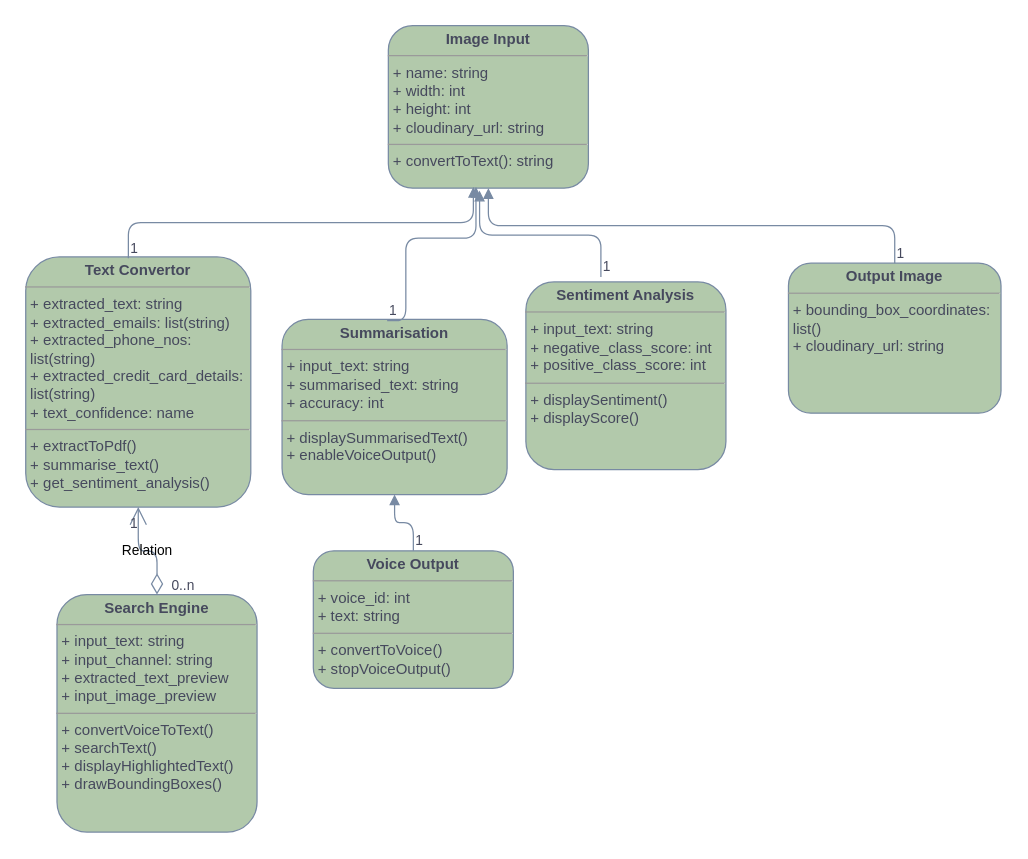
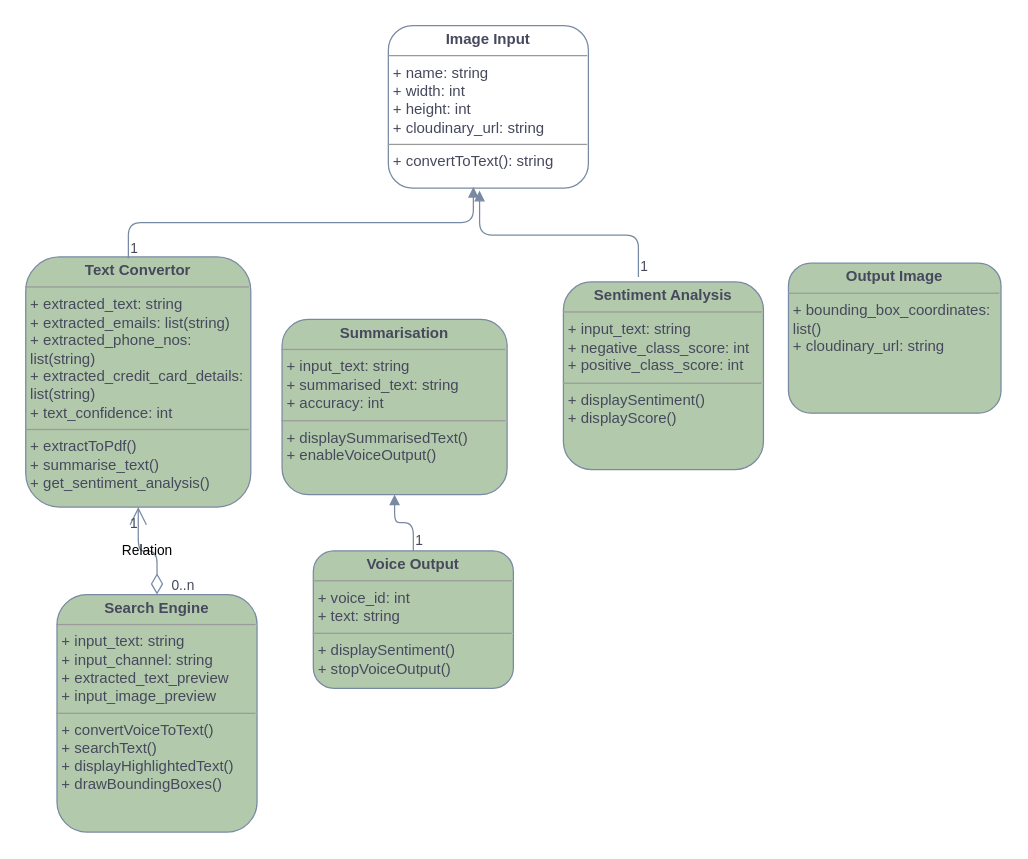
  <mxCell id="0" />
  <mxCell id="1" parent="0" />
- <mxCell id="2" value="&lt;p style=&quot;margin:0px;margin-top:4px;text-align:center;&quot;&gt;&lt;b&gt;Image Input&lt;/b&gt;&lt;/p&gt;&lt;hr size=&quot;1&quot;&gt;&lt;p style=&quot;margin:0px;margin-left:4px;&quot;&gt;+ name: string&lt;/p&gt;&lt;p style=&quot;margin:0px;margin-left:4px;&quot;&gt;+ width: int&lt;/p&gt;&lt;p style=&quot;margin:0px;margin-left:4px;&quot;&gt;+ height: int&lt;/p&gt;&lt;p style=&quot;margin:0px;margin-left:4px;&quot;&gt;+ cloudinary_url: string&lt;/p&gt;&lt;hr size=&quot;1&quot;&gt;&lt;p style=&quot;margin:0px;margin-left:4px;&quot;&gt;+ convertToText(): string&lt;/p&gt;" style="verticalAlign=top;align=left;overflow=fill;fontSize=12;fontFamily=Helvetica;html=1;whiteSpace=wrap;labelBackgroundColor=none;fillColor=#B2C9AB;strokeColor=#788AA3;fontColor=#46495D;rounded=1;" vertex="1" parent="1"><mxGeometry x="310" y="20" width="160" height="130" as="geometry" /></mxCell>
- <mxCell id="3" value="&lt;p style=&quot;margin:0px;margin-top:4px;text-align:center;&quot;&gt;&lt;b&gt;Text Convertor&lt;/b&gt;&lt;/p&gt;&lt;hr size=&quot;1&quot;&gt;&lt;p style=&quot;margin:0px;margin-left:4px;&quot;&gt;+ extracted_text: string&lt;/p&gt;&lt;p style=&quot;margin:0px;margin-left:4px;&quot;&gt;+ extracted_emails: list(string)&lt;br&gt;&lt;/p&gt;&lt;p style=&quot;margin:0px;margin-left:4px;&quot;&gt;+ extracted_phone_nos: list(string)&lt;br&gt;&lt;/p&gt;&lt;p style=&quot;margin:0px;margin-left:4px;&quot;&gt;+ extracted_credit_card_details: list(string)&lt;/p&gt;&lt;p style=&quot;margin:0px;margin-left:4px;&quot;&gt;+ text_confidence: name&lt;/p&gt;&lt;hr size=&quot;1&quot;&gt;&lt;p style=&quot;margin:0px;margin-left:4px;&quot;&gt;+ extractToPdf()&lt;/p&gt;&lt;p style=&quot;margin:0px;margin-left:4px;&quot;&gt;+ summarise_text()&lt;/p&gt;&lt;p style=&quot;margin:0px;margin-left:4px;&quot;&gt;+ get_sentiment_analysis()&lt;/p&gt;" style="verticalAlign=top;align=left;overflow=fill;fontSize=12;fontFamily=Helvetica;html=1;whiteSpace=wrap;labelBackgroundColor=none;fillColor=#B2C9AB;strokeColor=#788AA3;fontColor=#46495D;rounded=1;" vertex="1" parent="1"><mxGeometry x="20" y="205" width="180" height="200" as="geometry" /></mxCell>
+ <mxCell id="2" value="&lt;p style=&quot;margin:0px;margin-top:4px;text-align:center;&quot;&gt;&lt;b&gt;Image Input&lt;/b&gt;&lt;/p&gt;&lt;hr size=&quot;1&quot;&gt;&lt;p style=&quot;margin:0px;margin-left:4px;&quot;&gt;+ name: string&lt;/p&gt;&lt;p style=&quot;margin:0px;margin-left:4px;&quot;&gt;+ width: int&lt;/p&gt;&lt;p style=&quot;margin:0px;margin-left:4px;&quot;&gt;+ height: int&lt;/p&gt;&lt;p style=&quot;margin:0px;margin-left:4px;&quot;&gt;+ cloudinary_url: string&lt;/p&gt;&lt;hr size=&quot;1&quot;&gt;&lt;p style=&quot;margin:0px;margin-left:4px;&quot;&gt;+ convertToText(): string&lt;/p&gt;" style="verticalAlign=top;align=left;overflow=fill;fontSize=12;fontFamily=Helvetica;html=1;whiteSpace=wrap;labelBackgroundColor=none;fillColor=#ffffff;strokeColor=#788AA3;fontColor=#46495D;rounded=1;" vertex="1" parent="1"><mxGeometry x="310" y="20" width="160" height="130" as="geometry" /></mxCell>
+ <mxCell id="3" value="&lt;p style=&quot;margin:0px;margin-top:4px;text-align:center;&quot;&gt;&lt;b&gt;Text Convertor&lt;/b&gt;&lt;/p&gt;&lt;hr size=&quot;1&quot;&gt;&lt;p style=&quot;margin:0px;margin-left:4px;&quot;&gt;+ extracted_text: string&lt;/p&gt;&lt;p style=&quot;margin:0px;margin-left:4px;&quot;&gt;+ extracted_emails: list(string)&lt;br&gt;&lt;/p&gt;&lt;p style=&quot;margin:0px;margin-left:4px;&quot;&gt;+ extracted_phone_nos: list(string)&lt;br&gt;&lt;/p&gt;&lt;p style=&quot;margin:0px;margin-left:4px;&quot;&gt;+ extracted_credit_card_details: list(string)&lt;/p&gt;&lt;p style=&quot;margin:0px;margin-left:4px;&quot;&gt;+ text_confidence: int&lt;/p&gt;&lt;hr size=&quot;1&quot;&gt;&lt;p style=&quot;margin:0px;margin-left:4px;&quot;&gt;+ extractToPdf()&lt;/p&gt;&lt;p style=&quot;margin:0px;margin-left:4px;&quot;&gt;+ summarise_text()&lt;/p&gt;&lt;p style=&quot;margin:0px;margin-left:4px;&quot;&gt;+ get_sentiment_analysis()&lt;/p&gt;" style="verticalAlign=top;align=left;overflow=fill;fontSize=12;fontFamily=Helvetica;html=1;whiteSpace=wrap;labelBackgroundColor=none;fillColor=#B2C9AB;strokeColor=#788AA3;fontColor=#46495D;rounded=1;" vertex="1" parent="1"><mxGeometry x="20" y="205" width="180" height="200" as="geometry" /></mxCell>
  <mxCell id="4" value="&lt;p style=&quot;margin:0px;margin-top:4px;text-align:center;&quot;&gt;&lt;b&gt;Summarisation&lt;/b&gt;&lt;/p&gt;&lt;hr size=&quot;1&quot;&gt;&lt;p style=&quot;margin:0px;margin-left:4px;&quot;&gt;+ input_text: string&lt;/p&gt;&lt;p style=&quot;margin:0px;margin-left:4px;&quot;&gt;+ summarised_text: string&lt;/p&gt;&lt;p style=&quot;margin:0px;margin-left:4px;&quot;&gt;+ accuracy: int&lt;/p&gt;&lt;hr size=&quot;1&quot;&gt;&lt;p style=&quot;margin:0px;margin-left:4px;&quot;&gt;+ displaySummarisedText()&lt;/p&gt;&lt;p style=&quot;margin:0px;margin-left:4px;&quot;&gt;+ enableVoiceOutput()&lt;/p&gt;&lt;p style=&quot;margin:0px;margin-left:4px;&quot;&gt;&lt;br&gt;&lt;/p&gt;" style="verticalAlign=top;align=left;overflow=fill;fontSize=12;fontFamily=Helvetica;html=1;whiteSpace=wrap;labelBackgroundColor=none;fillColor=#B2C9AB;strokeColor=#788AA3;fontColor=#46495D;rounded=1;" vertex="1" parent="1"><mxGeometry x="225" y="255" width="180" height="140" as="geometry" /></mxCell>
- <mxCell id="5" value="&lt;p style=&quot;margin:0px;margin-top:4px;text-align:center;&quot;&gt;&lt;b&gt;Sentiment Analysis&lt;/b&gt;&lt;/p&gt;&lt;hr size=&quot;1&quot;&gt;&lt;p style=&quot;margin:0px;margin-left:4px;&quot;&gt;+ input_text: string&lt;/p&gt;&lt;p style=&quot;margin:0px;margin-left:4px;&quot;&gt;+ negative_class_score: int&lt;/p&gt;&lt;p style=&quot;margin:0px;margin-left:4px;&quot;&gt;+ positive_class_score: int&lt;/p&gt;&lt;hr size=&quot;1&quot;&gt;&lt;p style=&quot;margin:0px;margin-left:4px;&quot;&gt;+ displaySentiment()&lt;/p&gt;&lt;p style=&quot;margin:0px;margin-left:4px;&quot;&gt;+ displayScore()&lt;/p&gt;" style="verticalAlign=top;align=left;overflow=fill;fontSize=12;fontFamily=Helvetica;html=1;whiteSpace=wrap;labelBackgroundColor=none;fillColor=#B2C9AB;strokeColor=#788AA3;fontColor=#46495D;rounded=1;" vertex="1" parent="1"><mxGeometry x="420" y="225" width="160" height="150" as="geometry" /></mxCell>
+ <mxCell id="5" value="&lt;p style=&quot;margin:0px;margin-top:4px;text-align:center;&quot;&gt;&lt;b&gt;Sentiment Analysis&lt;/b&gt;&lt;/p&gt;&lt;hr size=&quot;1&quot;&gt;&lt;p style=&quot;margin:0px;margin-left:4px;&quot;&gt;+ input_text: string&lt;/p&gt;&lt;p style=&quot;margin:0px;margin-left:4px;&quot;&gt;+ negative_class_score: int&lt;/p&gt;&lt;p style=&quot;margin:0px;margin-left:4px;&quot;&gt;+ positive_class_score: int&lt;/p&gt;&lt;hr size=&quot;1&quot;&gt;&lt;p style=&quot;margin:0px;margin-left:4px;&quot;&gt;+ displaySentiment()&lt;/p&gt;&lt;p style=&quot;margin:0px;margin-left:4px;&quot;&gt;+ displayScore()&lt;/p&gt;" style="verticalAlign=top;align=left;overflow=fill;fontSize=12;fontFamily=Helvetica;html=1;whiteSpace=wrap;labelBackgroundColor=none;fillColor=#B2C9AB;strokeColor=#788AA3;fontColor=#46495D;rounded=1;" vertex="1" parent="1"><mxGeometry x="450" y="225" width="160" height="150" as="geometry" /></mxCell>
  <mxCell id="6" value="&lt;p style=&quot;margin:0px;margin-top:4px;text-align:center;&quot;&gt;&lt;b&gt;Search Engine&lt;/b&gt;&lt;/p&gt;&lt;hr size=&quot;1&quot;&gt;&lt;p style=&quot;margin:0px;margin-left:4px;&quot;&gt;+ input_text: string&lt;/p&gt;&lt;p style=&quot;margin:0px;margin-left:4px;&quot;&gt;+ input_channel: string&lt;/p&gt;&lt;p style=&quot;margin:0px;margin-left:4px;&quot;&gt;+ extracted_text_preview&lt;/p&gt;&lt;p style=&quot;margin:0px;margin-left:4px;&quot;&gt;+ input_image_preview&lt;/p&gt;&lt;hr size=&quot;1&quot;&gt;&lt;p style=&quot;margin:0px;margin-left:4px;&quot;&gt;+ convertVoiceToText()&lt;/p&gt;&lt;p style=&quot;margin:0px;margin-left:4px;&quot;&gt;+ searchText()&lt;/p&gt;&lt;p style=&quot;margin:0px;margin-left:4px;&quot;&gt;+ displayHighlightedText()&lt;/p&gt;&lt;p style=&quot;margin:0px;margin-left:4px;&quot;&gt;+ drawBoundingBoxes()&lt;/p&gt;" style="verticalAlign=top;align=left;overflow=fill;fontSize=12;fontFamily=Helvetica;html=1;whiteSpace=wrap;labelBackgroundColor=none;fillColor=#B2C9AB;strokeColor=#788AA3;fontColor=#46495D;rounded=1;" vertex="1" parent="1"><mxGeometry x="45" y="475" width="160" height="190" as="geometry" /></mxCell>
  <mxCell id="7" style="edgeStyle=orthogonalEdgeStyle;rounded=1;orthogonalLoop=1;jettySize=auto;html=1;exitX=0.5;exitY=1;exitDx=0;exitDy=0;labelBackgroundColor=none;strokeColor=#788AA3;fontColor=default;" edge="1" parent="1" source="6" target="6"><mxGeometry relative="1" as="geometry" /></mxCell>
  <mxCell id="8" value="&lt;p style=&quot;margin:0px;margin-top:4px;text-align:center;&quot;&gt;&lt;b&gt;Output Image&lt;/b&gt;&lt;/p&gt;&lt;hr size=&quot;1&quot;&gt;&lt;p style=&quot;margin:0px;margin-left:4px;&quot;&gt;+ bounding_box_coordinates: list()&lt;/p&gt;&lt;p style=&quot;margin:0px;margin-left:4px;&quot;&gt;+ cloudinary_url: string&lt;/p&gt;" style="verticalAlign=top;align=left;overflow=fill;fontSize=12;fontFamily=Helvetica;html=1;whiteSpace=wrap;labelBackgroundColor=none;fillColor=#B2C9AB;strokeColor=#788AA3;fontColor=#46495D;rounded=1;" vertex="1" parent="1"><mxGeometry x="630" y="210" width="170" height="120" as="geometry" /></mxCell>
- <mxCell id="9" value="&lt;p style=&quot;margin:0px;margin-top:4px;text-align:center;&quot;&gt;&lt;b&gt;Voice Output&lt;/b&gt;&lt;/p&gt;&lt;hr size=&quot;1&quot;&gt;&lt;p style=&quot;margin:0px;margin-left:4px;&quot;&gt;+ voice_id: int&lt;/p&gt;&lt;p style=&quot;margin:0px;margin-left:4px;&quot;&gt;+ text: string&lt;/p&gt;&lt;hr size=&quot;1&quot;&gt;&lt;p style=&quot;border-color: var(--border-color); margin: 0px 0px 0px 4px;&quot;&gt;+ convertToVoice()&lt;/p&gt;&lt;p style=&quot;border-color: var(--border-color); margin: 0px 0px 0px 4px;&quot;&gt;+ stopVoiceOutput()&lt;/p&gt;" style="verticalAlign=top;align=left;overflow=fill;fontSize=12;fontFamily=Helvetica;html=1;whiteSpace=wrap;labelBackgroundColor=none;fillColor=#B2C9AB;strokeColor=#788AA3;fontColor=#46495D;rounded=1;" vertex="1" parent="1"><mxGeometry x="250" y="440" width="160" height="110" as="geometry" /></mxCell>
+ <mxCell id="9" value="&lt;p style=&quot;margin:0px;margin-top:4px;text-align:center;&quot;&gt;&lt;b&gt;Voice Output&lt;/b&gt;&lt;/p&gt;&lt;hr size=&quot;1&quot;&gt;&lt;p style=&quot;margin:0px;margin-left:4px;&quot;&gt;+ voice_id: int&lt;/p&gt;&lt;p style=&quot;margin:0px;margin-left:4px;&quot;&gt;+ text: string&lt;/p&gt;&lt;hr size=&quot;1&quot;&gt;&lt;p style=&quot;border-color: var(--border-color); margin: 0px 0px 0px 4px;&quot;&gt;+ displaySentiment()&lt;/p&gt;&lt;p style=&quot;border-color: var(--border-color); margin: 0px 0px 0px 4px;&quot;&gt;+ stopVoiceOutput()&lt;/p&gt;" style="verticalAlign=top;align=left;overflow=fill;fontSize=12;fontFamily=Helvetica;html=1;whiteSpace=wrap;labelBackgroundColor=none;fillColor=#B2C9AB;strokeColor=#788AA3;fontColor=#46495D;rounded=1;" vertex="1" parent="1"><mxGeometry x="250" y="440" width="160" height="110" as="geometry" /></mxCell>
  <mxCell id="10" value="Relation" style="endArrow=open;html=1;endSize=12;startArrow=diamondThin;startSize=14;startFill=0;edgeStyle=orthogonalEdgeStyle;rounded=1;exitX=0.5;exitY=0;exitDx=0;exitDy=0;entryX=0.5;entryY=1;entryDx=0;entryDy=0;labelBackgroundColor=none;strokeColor=#788AA3;fontColor=default;" edge="1" parent="1" source="6" target="3"><mxGeometry relative="1" as="geometry"><mxPoint x="300" y="380" as="sourcePoint" /><mxPoint x="460" y="380" as="targetPoint" /></mxGeometry></mxCell>
  <mxCell id="11" value="0..n" style="edgeLabel;resizable=0;html=1;align=left;verticalAlign=top;labelBackgroundColor=none;fontColor=#46495D;rounded=1;" connectable="0" vertex="1" parent="10"><mxGeometry x="-1" relative="1" as="geometry"><mxPoint x="10" y="-20" as="offset" /></mxGeometry></mxCell>
  <mxCell id="12" value="1" style="edgeLabel;resizable=0;html=1;align=right;verticalAlign=top;labelBackgroundColor=none;fontColor=#46495D;rounded=1;" connectable="0" vertex="1" parent="10"><mxGeometry x="1" relative="1" as="geometry" /></mxCell>
  <mxCell id="13" value="" style="endArrow=block;endFill=1;html=1;edgeStyle=orthogonalEdgeStyle;align=left;verticalAlign=top;rounded=1;exitX=0.5;exitY=0;exitDx=0;exitDy=0;labelBackgroundColor=none;strokeColor=#788AA3;fontColor=default;entryX=0.5;entryY=1;entryDx=0;entryDy=0;" edge="1" parent="1" source="9" target="4"><mxGeometry x="-1" y="-41" relative="1" as="geometry"><mxPoint x="270" y="420" as="sourcePoint" /><mxPoint x="320" y="350" as="targetPoint" /><mxPoint x="-1" y="10" as="offset" /></mxGeometry></mxCell>
  <mxCell id="14" value="1" style="edgeLabel;resizable=0;html=1;align=left;verticalAlign=bottom;labelBackgroundColor=none;fontColor=#46495D;rounded=1;" connectable="0" vertex="1" parent="13"><mxGeometry x="-1" relative="1" as="geometry" /></mxCell>
  <mxCell id="15" value="" style="endArrow=block;endFill=1;html=1;edgeStyle=orthogonalEdgeStyle;align=left;verticalAlign=top;rounded=1;exitX=0.375;exitY=-0.027;exitDx=0;exitDy=0;labelBackgroundColor=none;strokeColor=#788AA3;fontColor=default;entryX=0.456;entryY=1.015;entryDx=0;entryDy=0;exitPerimeter=0;entryPerimeter=0;" edge="1" parent="1" source="5" target="2"><mxGeometry x="-0.713" y="-20" relative="1" as="geometry"><mxPoint x="340" y="490" as="sourcePoint" /><mxPoint x="340" y="355" as="targetPoint" /><mxPoint as="offset" /></mxGeometry></mxCell>
  <mxCell id="16" value="1" style="edgeLabel;resizable=0;html=1;align=left;verticalAlign=bottom;labelBackgroundColor=none;fontColor=#46495D;rounded=1;" connectable="0" vertex="1" parent="15"><mxGeometry x="-1" relative="1" as="geometry" /></mxCell>
  <mxCell id="17" value="" style="endArrow=block;endFill=1;html=1;edgeStyle=orthogonalEdgeStyle;align=left;verticalAlign=top;rounded=1;exitX=0.456;exitY=0.005;exitDx=0;exitDy=0;labelBackgroundColor=none;strokeColor=#788AA3;fontColor=default;exitPerimeter=0;entryX=0.425;entryY=0.992;entryDx=0;entryDy=0;entryPerimeter=0;" edge="1" parent="1" source="3" target="2"><mxGeometry x="-0.722" y="-12" relative="1" as="geometry"><mxPoint x="340" y="490" as="sourcePoint" /><mxPoint x="380" y="160" as="targetPoint" /><mxPoint as="offset" /></mxGeometry></mxCell>
  <mxCell id="18" value="1" style="edgeLabel;resizable=0;html=1;align=left;verticalAlign=bottom;labelBackgroundColor=none;fontColor=#46495D;rounded=1;" connectable="0" vertex="1" parent="17"><mxGeometry x="-1" relative="1" as="geometry" /></mxCell>
- <mxCell id="19" value="" style="endArrow=block;endFill=1;html=1;edgeStyle=orthogonalEdgeStyle;align=left;verticalAlign=top;rounded=1;exitX=0.467;exitY=0.007;exitDx=0;exitDy=0;labelBackgroundColor=none;strokeColor=#788AA3;fontColor=default;entryX=0.438;entryY=0.992;entryDx=0;entryDy=0;entryPerimeter=0;exitPerimeter=0;" edge="1" parent="1" source="4" target="2"><mxGeometry x="-0.713" y="-20" relative="1" as="geometry"><mxPoint x="340" y="490" as="sourcePoint" /><mxPoint x="340" y="355" as="targetPoint" /><mxPoint as="offset" /><Array as="points"><mxPoint x="324" y="190" /><mxPoint x="380" y="190" /></Array></mxGeometry></mxCell>
- <mxCell id="20" value="1" style="edgeLabel;resizable=0;html=1;align=left;verticalAlign=bottom;labelBackgroundColor=none;fontColor=#46495D;rounded=1;" connectable="0" vertex="1" parent="19"><mxGeometry x="-1" relative="1" as="geometry" /></mxCell>
- <mxCell id="21" value="" style="endArrow=block;endFill=1;html=1;edgeStyle=orthogonalEdgeStyle;align=left;verticalAlign=top;rounded=1;exitX=0.5;exitY=0;exitDx=0;exitDy=0;labelBackgroundColor=none;strokeColor=#788AA3;fontColor=default;entryX=0.5;entryY=1;entryDx=0;entryDy=0;" edge="1" parent="1" source="8" target="2"><mxGeometry x="-0.713" y="-20" relative="1" as="geometry"><mxPoint x="340" y="490" as="sourcePoint" /><mxPoint x="340" y="355" as="targetPoint" /><mxPoint as="offset" /></mxGeometry></mxCell>
- <mxCell id="22" value="1" style="edgeLabel;resizable=0;html=1;align=left;verticalAlign=bottom;labelBackgroundColor=none;fontColor=#46495D;rounded=1;" connectable="0" vertex="1" parent="21"><mxGeometry x="-1" relative="1" as="geometry" /></mxCell>
